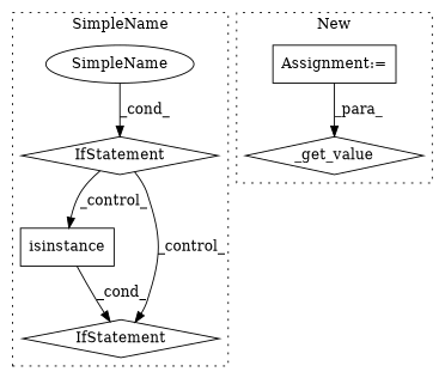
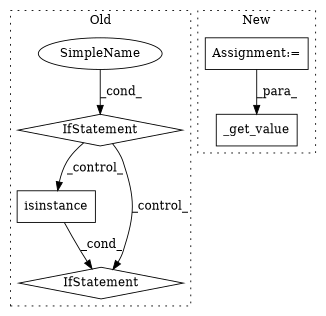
  digraph {
    node [a=32 l="11,1" shape=box]
    n1 [label=isinstance s="19714,19750"]
    n2 [a=25 l="4,2" label=IfStatement s="19710,19751" shape=diamond]
    n3 [a=42 label=SimpleName shape=ellipse l=""]
    n4 [a=25 l="4,2" label=IfStatement s="19523,19585" shape=diamond]
-   n5 [label=_get_value s="19719,19757" shape=diamond]
+   n5 [label=_get_value s="19719,19757"]
    n6 [a=7 l=1 label="Assignment:=" s=19713]
    subgraph cluster_1 {
-     label=SimpleName
+     label=Old
      style=dotted
      n1
      n2
      n3
      n4
    }
    subgraph cluster_2 {
      label=New
      style=dotted
      n5
      n6
    }
    n1 -> n2 [label=_cond_]
    n3 -> n4 [label=_cond_]
    n4 -> n1 [label=_control_]
    n4 -> n2 [label=_control_]
    n6 -> n5 [label=_para_]
  }
